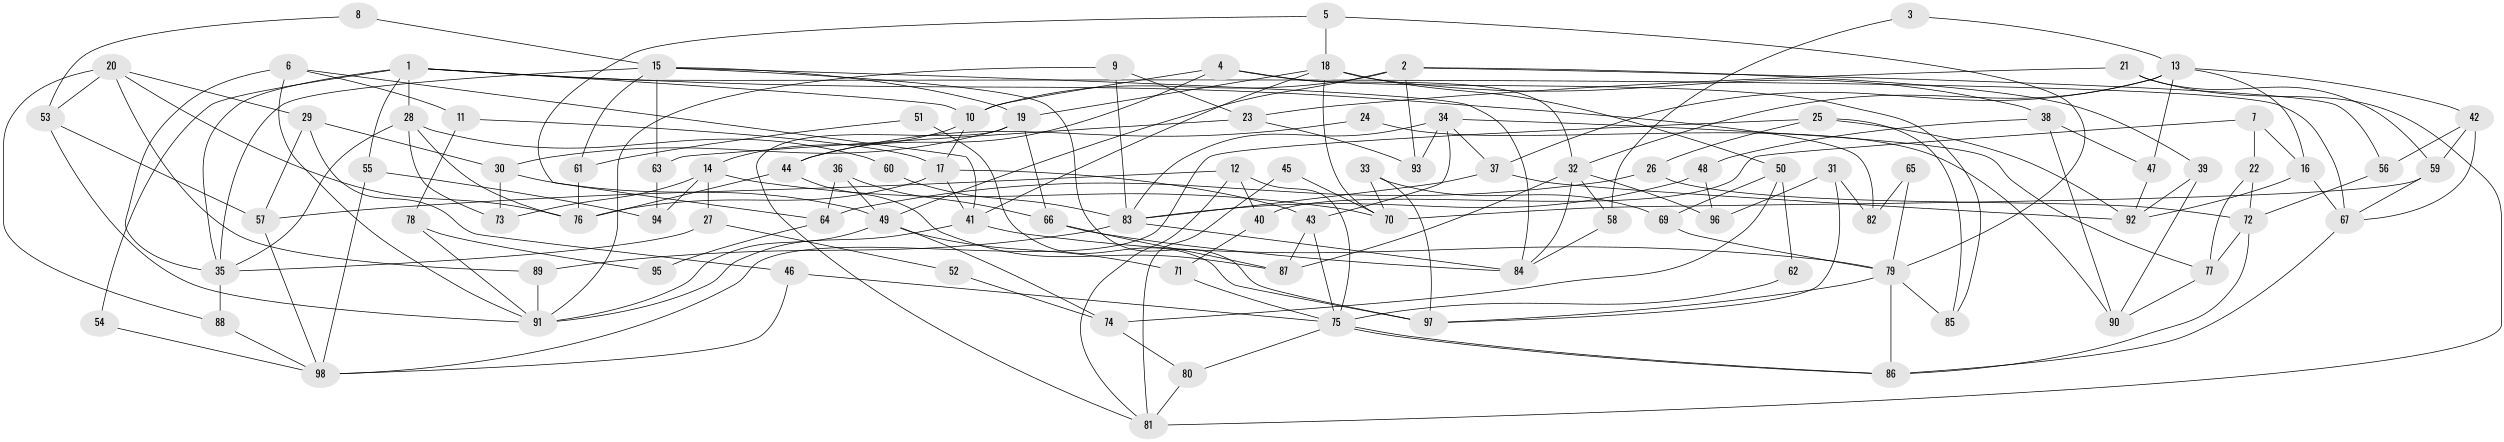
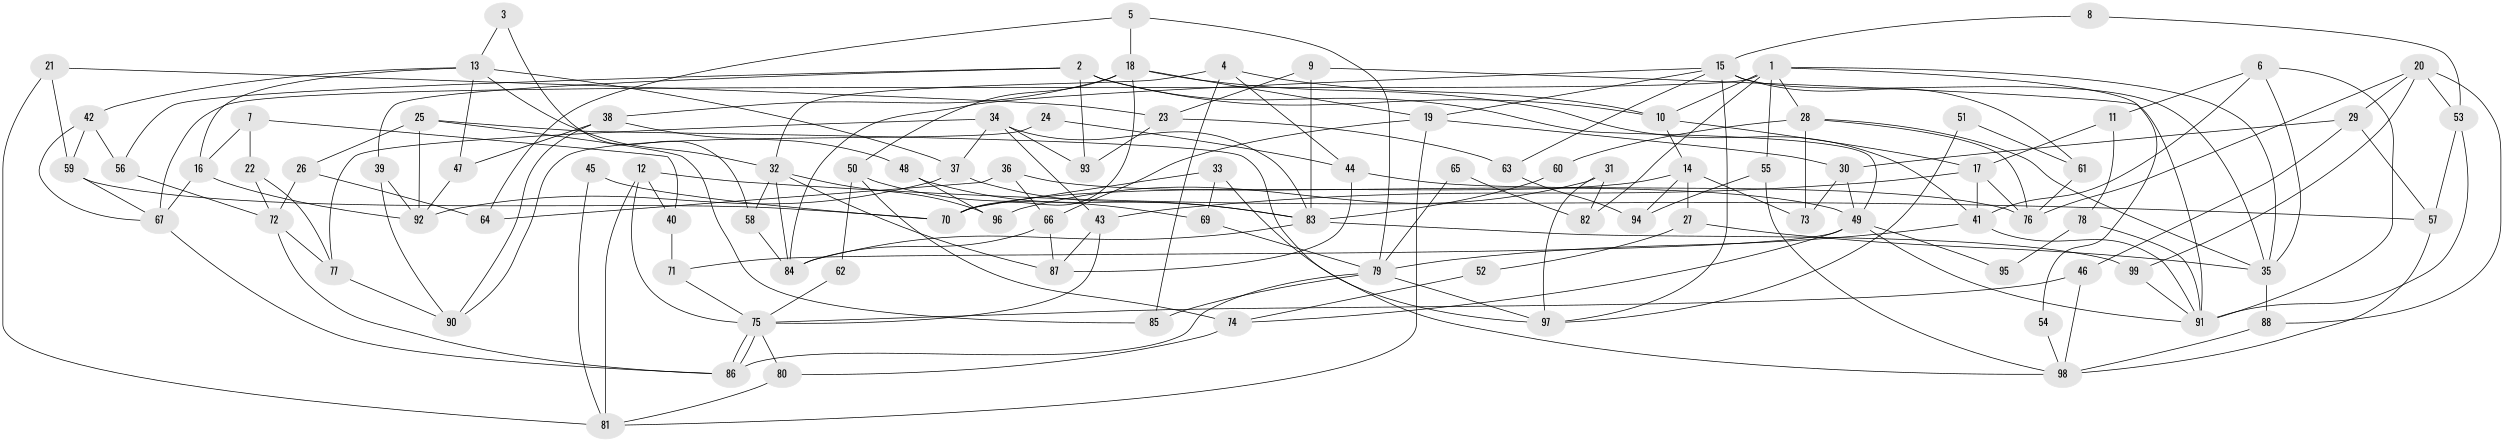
  graph {
    fontname=Oswald
    node [color=gray90 fontname=Oswald style=filled]
    edge [fontname=Oswald]
    1
    10
    28
    35
    54
    55
    67
    82
    14
    17
    73
    76
    60
    88
    98
    94
    86
    2
    39
    49
    56
    93
    92
    90
    91
    71
    74
    72
    3
    13
    58
    32
    16
    37
    42
    47
    84
    4
    44
    85
    96
    87
    5
    18
    64
    79
    41
    70
    19
    38
    50
    95
    97
    6
    11
    78
    7
    22
    40
    77
    8
    15
    53
    61
    63
    57
    9
    23
    83
-   89
+   89 [label=99]
    27
    43
    12
    75
    81
    80
    59
    52
    30
    66
    48
    69
    62
    20
    29
    46
    21
    24
    25
    26
    31
    33
    34
    36
    45
    51
    65
    1 -- 10
    1 -- 28
    1 -- 35
    1 -- 54
    1 -- 55
    1 -- 67
    1 -- 82
    10 -- 14
    10 -- 17
    28 -- 35
    28 -- 73
    28 -- 76
    28 -- 60
    35 -- 88
    54 -- 98
    55 -- 98
    55 -- 94
    67 -- 86
    14 -- 73
    14 -- 94
    14 -- 70
    14 -- 27
    17 -- 76
    17 -- 41
    17 -- 43
    60 -- 83
    88 -- 98
    2 -- 10
    2 -- 39
    2 -- 49
    2 -- 56
    2 -- 93
    39 -- 92
    39 -- 90
    49 -- 91
    49 -- 71
    49 -- 74
    56 -- 72
    71 -- 75
    74 -- 80
    72 -- 86
    72 -- 77
    3 -- 13
    3 -- 58
    13 -- 32
    13 -- 16
    13 -- 37
    13 -- 42
    13 -- 47
    58 -- 84
    32 -- 58
    32 -- 84
    32 -- 96
    32 -- 87
    16 -- 67
    16 -- 92
    37 -- 92
    37 -- 83
    42 -- 67
    42 -- 56
    42 -- 59
    47 -- 92
    4 -- 10
    4 -- 32
    4 -- 44
    4 -- 85
    44 -- 76
    44 -- 87
    5 -- 18
    5 -- 64
    5 -- 79
    18 -- 41
    18 -- 70
    18 -- 19
    18 -- 38
    18 -- 50
-   64 -- 95
+   49 -- 95
    79 -- 86
    79 -- 85
    79 -- 97
    41 -- 91
    41 -- 79
    19 -- 81
    19 -- 30
    19 -- 66
    38 -- 90
    38 -- 47
    38 -- 48
    50 -- 74
    50 -- 69
    50 -- 62
    6 -- 35
    6 -- 91
    6 -- 41
    6 -- 11
    11 -- 17
    11 -- 78
    78 -- 91
    78 -- 95
    7 -- 16
    7 -- 22
    7 -- 40
    22 -- 72
    22 -- 77
    40 -- 71
    77 -- 90
    8 -- 15
    8 -- 53
    15 -- 35
    15 -- 84
    15 -- 19
    15 -- 97
    15 -- 61
    15 -- 63
    53 -- 91
    53 -- 57
    61 -- 76
    63 -- 94
    57 -- 98
    9 -- 91
    9 -- 23
    9 -- 83
    23 -- 93
    23 -- 63
    83 -- 84
    83 -- 89
    89 -- 91
    27 -- 35
    27 -- 52
    43 -- 87
    43 -- 75
    12 -- 40
    12 -- 57
    12 -- 75
    12 -- 81
    75 -- 86
    75 -- 86
    75 -- 80
    80 -- 81
    59 -- 67
    59 -- 70
    52 -- 74
    30 -- 73
    30 -- 49
    66 -- 84
    66 -- 87
    48 -- 96
    48 -- 83
    69 -- 79
    62 -- 75
    20 -- 76
    20 -- 88
    20 -- 53
    20 -- 89
    20 -- 29
    29 -- 57
    29 -- 30
    29 -- 46
    46 -- 98
    46 -- 75
    21 -- 23
    21 -- 81
    21 -- 59
    24 -- 90
    24 -- 44
    25 -- 98
    25 -- 92
    25 -- 85
    25 -- 26
    26 -- 72
    26 -- 64
    31 -- 82
    31 -- 96
    31 -- 97
    33 -- 70
    33 -- 97
    33 -- 69
    34 -- 93
    34 -- 37
    34 -- 77
    34 -- 83
    34 -- 43
    36 -- 49
    36 -- 64
    36 -- 66
    45 -- 70
    45 -- 81
    51 -- 97
    51 -- 61
    65 -- 82
    65 -- 79
  }
